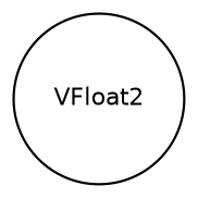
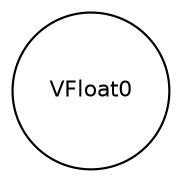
  digraph {
    rankdir=LR
-   n1 [color=black fillcolor=white fontname=Helvetica fontsize=10 height=0.2 label=VFloat2 shape=circle style=filled width=0.4]
+   n1 [color=black fillcolor=white fontname=Helvetica fontsize=10 height=0.2 label=VFloat0 shape=circle style=filled width=0.4]
  }
